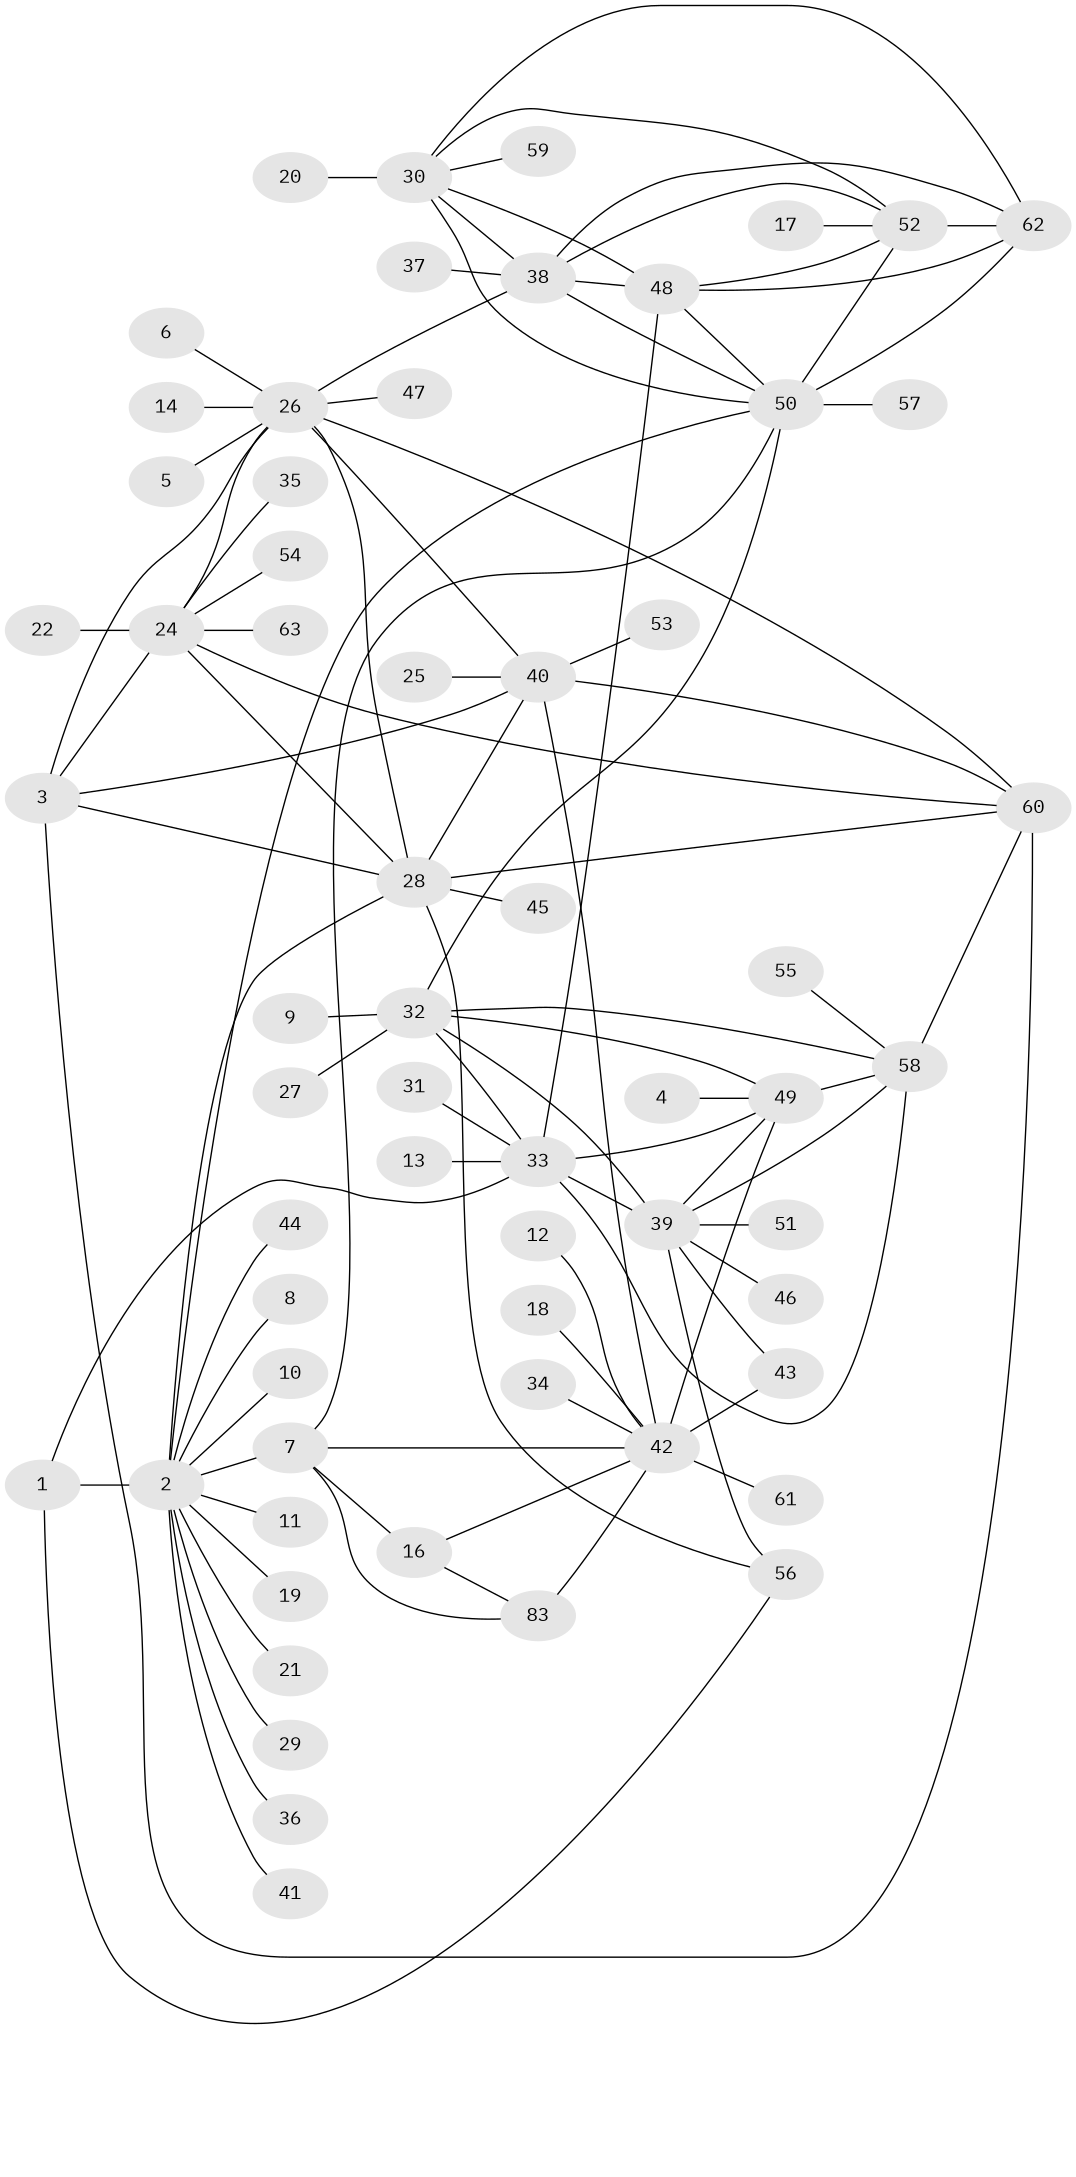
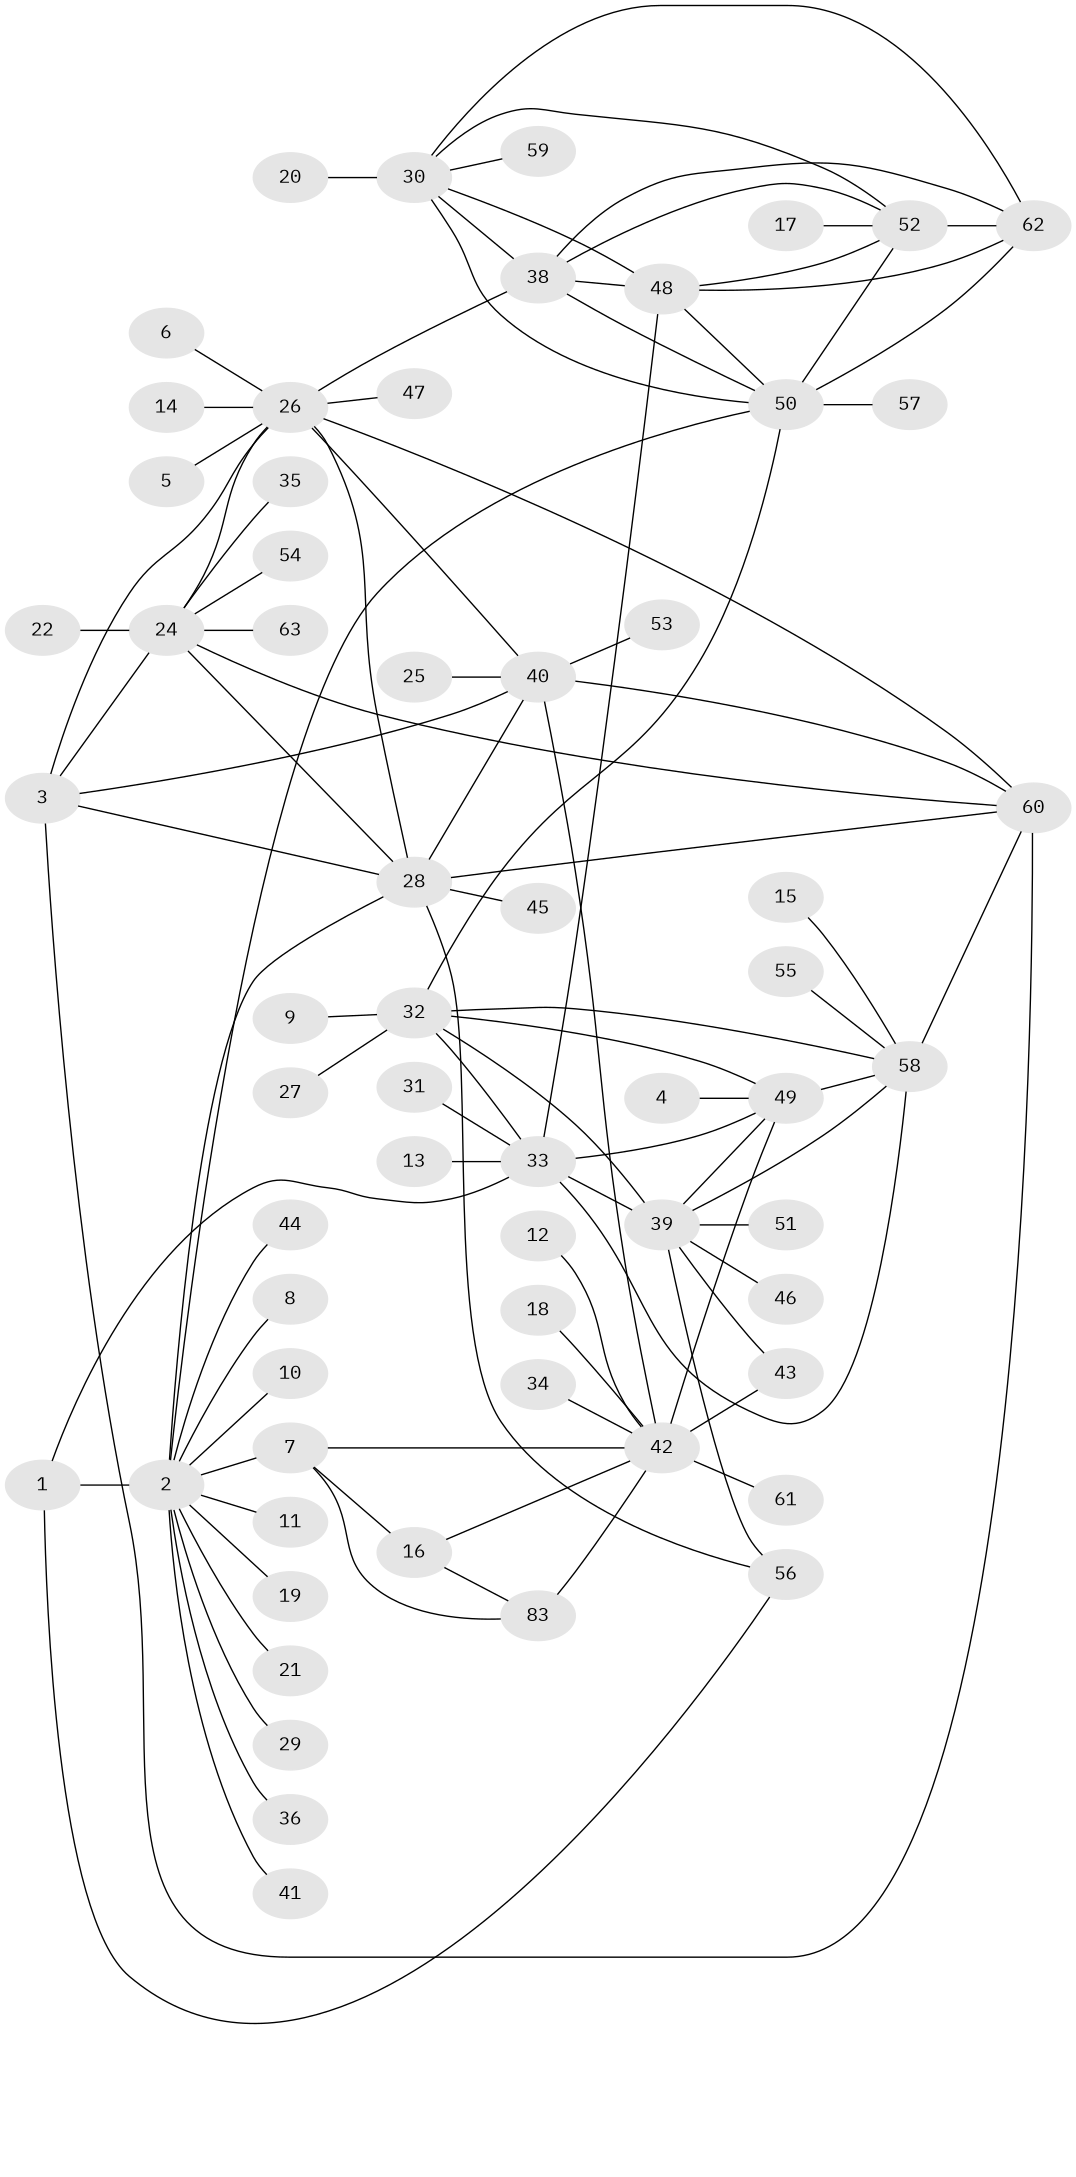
  graph {
    fontname="IBM Plex Mono"
    rankdir=LR
    node [color=gray90 fontname="IBM Plex Mono" style=filled]
    edge [fontname="IBM Plex Mono" weight=1.0]
    1
    2
    33
    56
    7
    8
    10
    11
    19
    21
    28
    29
    36
    41
    44
    50
    49
    58
    48
    39
    16
    n22 [label=83]
    42
    40
    60
    45
    52
    62
    57
    3
    24
    26
    35
    54
    63
    38
    47
    53
    4
    5
    6
    43
    61
    9
    32
    12
    13
    14
+   15
    17
    18
    20
    30
    59
    22
    25
    27
    31
    46
    51
    34
-   37
    55
    1 -- 2 [weight=8.0]
    1 -- 33
    1 -- 56
    2 -- 7
    2 -- 8
    2 -- 10
    2 -- 11
    2 -- 19
    2 -- 21
    2 -- 28
    2 -- 29
    2 -- 36
    2 -- 41
    2 -- 44
    2 -- 50
    33 -- 49 [weight=2.0]
    33 -- 58
    33 -- 48
    33 -- 39
-   7 -- 50
    7 -- 16 [weight=2.0]
    7 -- n22
    7 -- 42 [weight=2.0]
    28 -- 56
    28 -- 40
    28 -- 60
    28 -- 45
    50 -- 52
    50 -- 62
    50 -- 57
    49 -- 58 [weight=2.0]
    58 -- 60
    48 -- 50
    48 -- 52
    48 -- 62
    39 -- 56
    39 -- 49 [weight=2.0]
    39 -- 58
    39 -- 43
    39 -- 46
    39 -- 51
    16 -- n22 [weight=2.0]
    16 -- 42 [weight=4.0]
    n22 -- 42 [weight=2.0]
    42 -- 49
    42 -- 43
    42 -- 61
    40 -- 42
    40 -- 60
    40 -- 53
    52 -- 62
    3 -- 28
    3 -- 40
    3 -- 60
    3 -- 24
    3 -- 26
    24 -- 28
    24 -- 60
    24 -- 26
    24 -- 35
    24 -- 54
    24 -- 63
    26 -- 28
    26 -- 40
    26 -- 60
    26 -- 38
    26 -- 47
    38 -- 50
    38 -- 48
    38 -- 52
    38 -- 62
    4 -- 49
    5 -- 26
    6 -- 26
    9 -- 32
    32 -- 33
    32 -- 50
    32 -- 49 [weight=2.0]
    32 -- 58
    32 -- 39
    12 -- 42
    13 -- 33
    14 -- 26
+   15 -- 58
    17 -- 52
    18 -- 42
    20 -- 30
    30 -- 50
    30 -- 48
    30 -- 52
    30 -- 62
    30 -- 38
    30 -- 59
    22 -- 24
    25 -- 40
    27 -- 32
    31 -- 33
    34 -- 42
-   37 -- 38
    55 -- 58
  }
